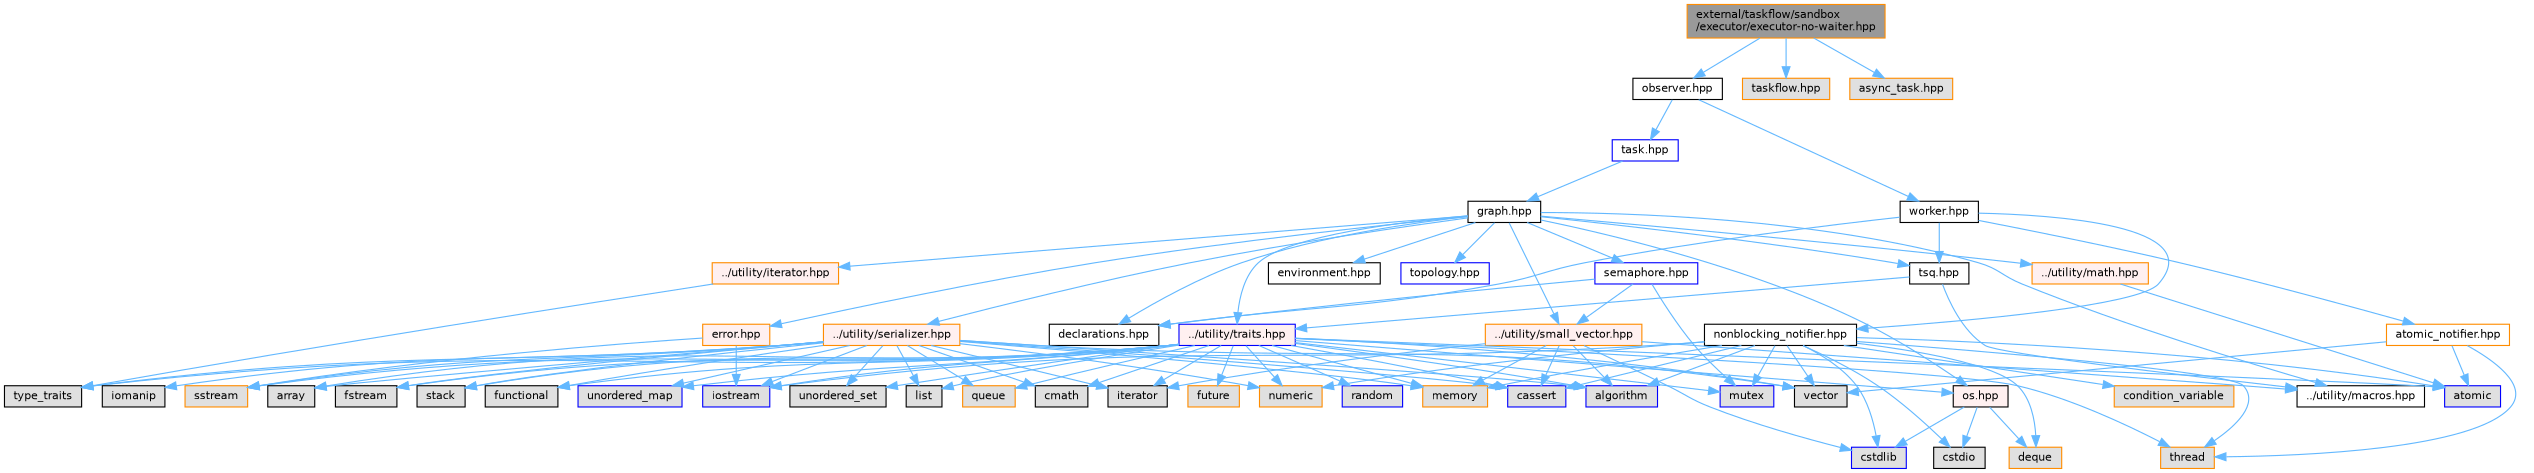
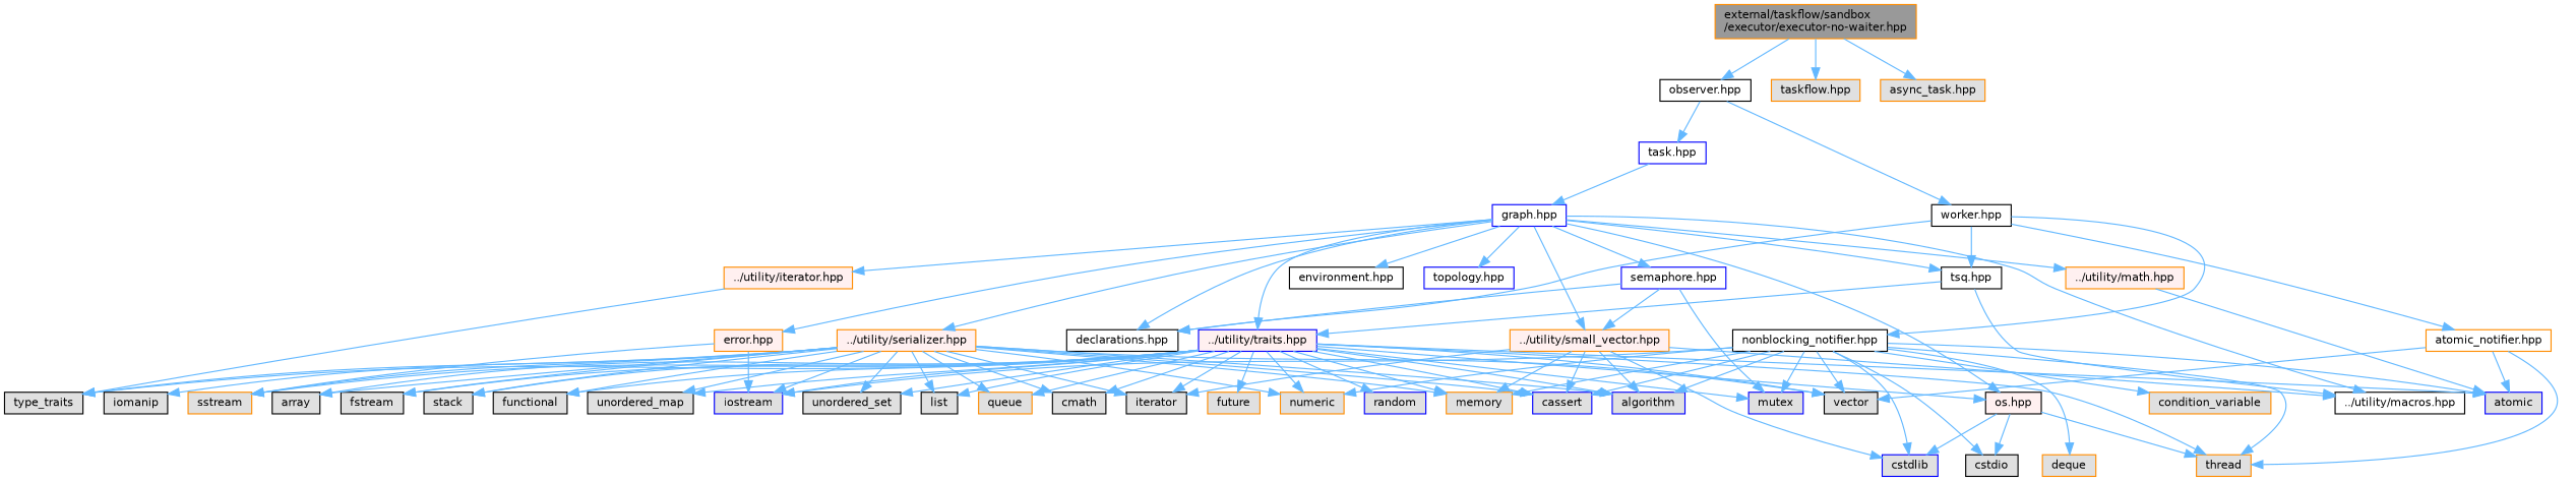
  digraph {
    node [color=black fillcolor="#E0E0E0" fontname=Helvetica fontsize=10 shape=box style=filled]
    edge [color=steelblue1 fontname=Helvetica fontsize=10 labelfontname=Helvetica labelfontsize=10 style=solid]
    n1 [color=darkorange fillcolor=grey60 fontcolor=black height=0.2 label="external/taskflow/sandbox\l/executor/executor-no-waiter.hpp" width=0.4]
    n2 [fillcolor=white height=0.2 label="observer.hpp" width=0.4]
    n3 [color=darkorange height=0.2 label="taskflow.hpp" width=0.4]
    n4 [color=darkorange height=0.2 label="async_task.hpp" width=0.4]
    n5 [color=blue fillcolor=white height=0.2 label="task.hpp" width=0.4]
    n6 [fillcolor=white height=0.2 label="worker.hpp" width=0.4]
-   n7 [fillcolor=white height=0.2 label="graph.hpp" width=0.4]
+   n7 [color=blue fillcolor=white height=0.2 label="graph.hpp" width=0.4]
    n8 [fillcolor=white height=0.2 label="declarations.hpp" width=0.4]
    n9 [fillcolor=white height=0.2 label="tsq.hpp" width=0.4]
    n10 [color=darkorange fillcolor=white height=0.2 label="atomic_notifier.hpp" width=0.4]
    n11 [fillcolor=white height=0.2 label="nonblocking_notifier.hpp" width=0.4]
    n12 [fillcolor=white height=0.2 label="../utility/macros.hpp" width=0.4]
    n13 [color=blue fillcolor="#FFF0F0" height=0.2 label="../utility/traits.hpp" width=0.4]
    n14 [fillcolor="#FFF0F0" height=0.2 label="os.hpp" width=0.4]
    n15 [color=darkorange fillcolor="#FFF0F0" height=0.2 label="../utility/iterator.hpp" width=0.4]
    n16 [color=darkorange fillcolor="#FFF0F0" height=0.2 label="../utility/math.hpp" width=0.4]
    n17 [color=darkorange fillcolor="#FFF0F0" height=0.2 label="../utility/small_vector.hpp" width=0.4]
    n18 [color=darkorange fillcolor="#FFF0F0" height=0.2 label="../utility/serializer.hpp" width=0.4]
    n19 [color=darkorange fillcolor="#FFF0F0" height=0.2 label="error.hpp" width=0.4]
    n20 [color=blue fillcolor=white height=0.2 label="semaphore.hpp" width=0.4]
    n21 [fillcolor=white height=0.2 label="environment.hpp" width=0.4]
    n22 [color=blue fillcolor=white height=0.2 label="topology.hpp" width=0.4]
    n23 [height=0.2 label=type_traits width=0.4]
    n24 [height=0.2 label=iterator width=0.4]
    n25 [color=blue height=0.2 label=iostream width=0.4]
    n26 [height=0.2 label=fstream width=0.4]
    n27 [color=blue height=0.2 label=mutex width=0.4]
    n28 [height=0.2 label=stack width=0.4]
    n29 [color=darkorange height=0.2 label=queue width=0.4]
    n30 [height=0.2 label=vector width=0.4]
    n31 [color=blue height=0.2 label=algorithm width=0.4]
    n32 [color=darkorange height=0.2 label=memory width=0.4]
    n33 [color=blue height=0.2 label=atomic width=0.4]
    n34 [color=darkorange height=0.2 label=thread width=0.4]
    n35 [color=darkorange height=0.2 label=future width=0.4]
    n36 [height=0.2 label=functional width=0.4]
-   n37 [color=blue height=0.2 label=unordered_map width=0.4]
+   n37 [height=0.2 label=unordered_map width=0.4]
    n38 [height=0.2 label=unordered_set width=0.4]
    n39 [color=darkorange height=0.2 label=sstream width=0.4]
    n40 [height=0.2 label=list width=0.4]
    n41 [color=darkorange height=0.2 label=numeric width=0.4]
    n42 [color=blue height=0.2 label=random width=0.4]
    n43 [color=blue height=0.2 label=cassert width=0.4]
    n44 [height=0.2 label=cmath width=0.4]
    n45 [height=0.2 label=array width=0.4]
    n46 [color=blue height=0.2 label=cstdlib width=0.4]
    n47 [height=0.2 label=cstdio width=0.4]
    n48 [height=0.2 label=iomanip width=0.4]
    n49 [color=darkorange height=0.2 label=deque width=0.4]
    n50 [color=darkorange height=0.2 label=condition_variable width=0.4]
    n1 -> n2
    n1 -> n3
    n1 -> n4
    n2 -> n5
    n2 -> n6
    n5 -> n7
    n6 -> n8
    n6 -> n9
    n6 -> n10
    n6 -> n11
    n7 -> n8
    n7 -> n9
    n7 -> n12
    n7 -> n13
    n7 -> n14
    n7 -> n15
    n7 -> n16
    n7 -> n17
    n7 -> n18
    n7 -> n19
    n7 -> n20
    n7 -> n21
    n7 -> n22
    n9 -> n12
    n9 -> n13
    n10 -> n30
    n10 -> n33
    n10 -> n34
    n11 -> n25
    n11 -> n27
    n11 -> n30
    n11 -> n31
    n11 -> n32
    n11 -> n33
    n11 -> n34
    n11 -> n41
    n11 -> n43
    n11 -> n46
    n11 -> n47
    n11 -> n49
    n11 -> n50
    n13 -> n14
    n13 -> n23
    n13 -> n24
    n13 -> n25
    n13 -> n26
    n13 -> n27
    n13 -> n28
    n13 -> n29
    n13 -> n30
    n13 -> n31
    n13 -> n32
    n13 -> n33
    n13 -> n34
    n13 -> n35
    n13 -> n36
    n13 -> n37
    n13 -> n38
    n13 -> n39
    n13 -> n40
    n13 -> n41
    n13 -> n42
    n13 -> n43
    n13 -> n44
    n13 -> n45
-   n14 -> n49
+   n14 -> n34
    n14 -> n46
    n14 -> n47
    n15 -> n23
    n16 -> n33
    n17 -> n12
    n17 -> n24
    n17 -> n31
    n17 -> n32
    n17 -> n43
    n17 -> n46
    n18 -> n23
    n18 -> n24
    n18 -> n25
    n18 -> n26
    n18 -> n28
    n18 -> n29
    n18 -> n30
    n18 -> n31
    n18 -> n32
    n18 -> n36
    n18 -> n37
    n18 -> n38
    n18 -> n39
    n18 -> n40
    n18 -> n41
    n18 -> n43
    n18 -> n44
    n18 -> n45
    n18 -> n48
    n19 -> n25
    n19 -> n39
    n20 -> n8
    n20 -> n17
    n20 -> n27
  }
